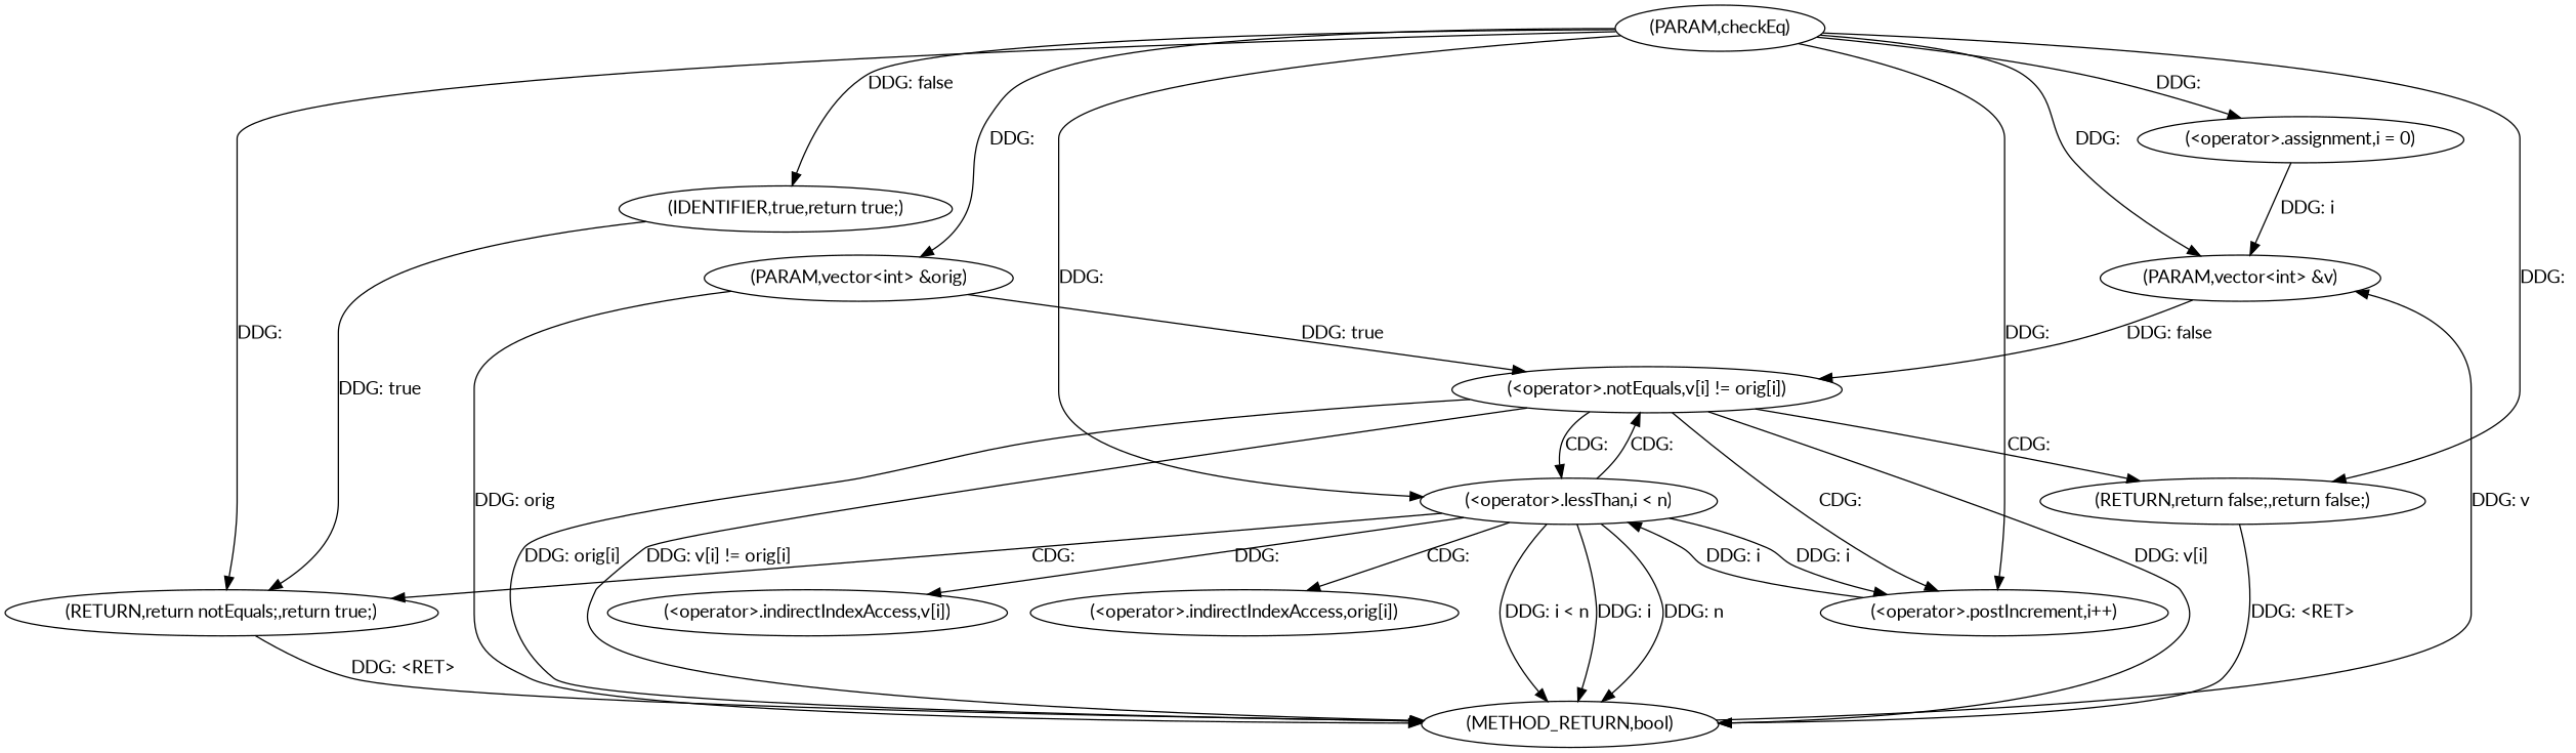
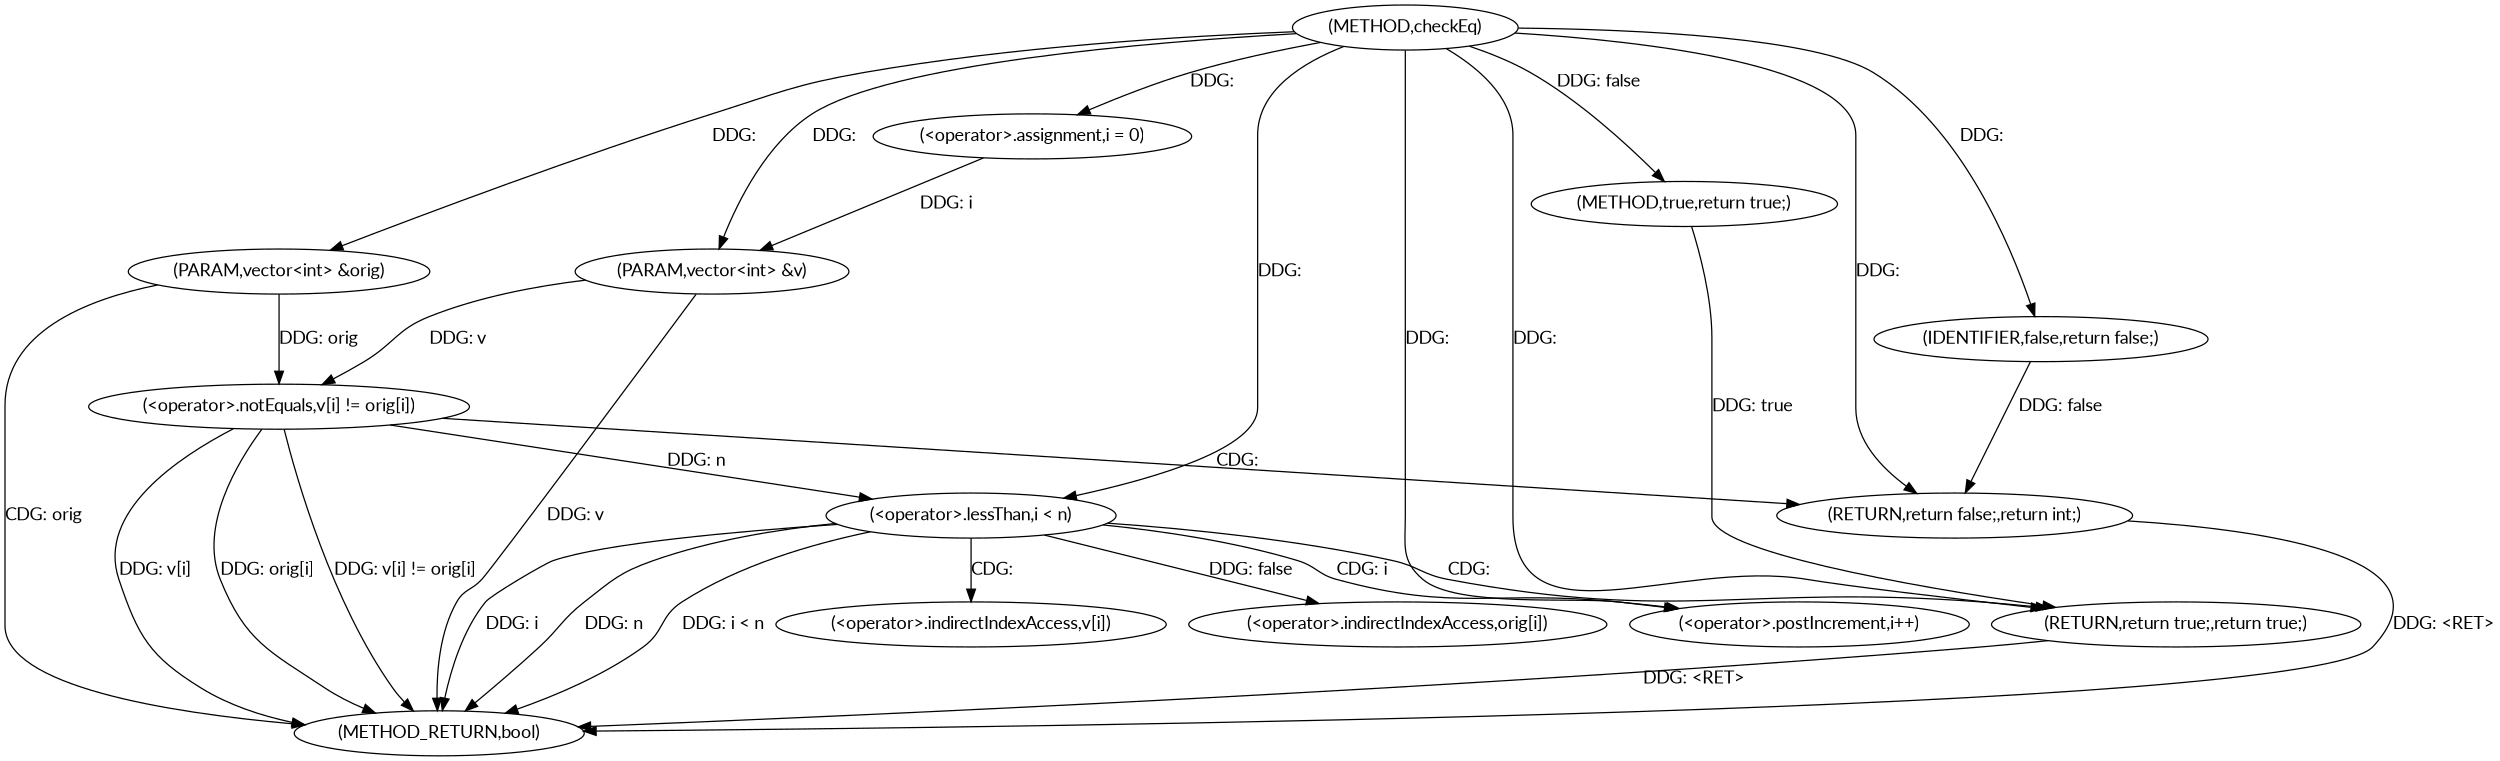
  digraph {
    fontname=Lato
    node [fontname=Lato]
    edge [fontname=Lato]
-   n1 [label="(PARAM,checkEq)"]
+   n1 [label="(METHOD,checkEq)"]
    n2 [label="(PARAM,vector<int> &v)"]
    n3 [label="(PARAM,vector<int> &orig)"]
-   n4 [label="(RETURN,return notEquals;,return true;)"]
+   n4 [label="(RETURN,return true;,return true;)"]
    n5 [label="(<operator>.assignment,i = 0)"]
    n6 [label="(<operator>.lessThan,i < n)"]
    n7 [label="(<operator>.postIncrement,i++)"]
-   n8 [label="(IDENTIFIER,true,return true;)"]
-   n9 [label="(RETURN,return false;,return false;)"]
+   n8 [label="(METHOD,true,return true;)"]
+   n9 [label="(RETURN,return false;,return int;)"]
+   n10 [label="(IDENTIFIER,false,return false;)"]
    n11 [label="(METHOD_RETURN,bool)"]
    n12 [label="(<operator>.notEquals,v[i] != orig[i])"]
    n13 [label="(<operator>.indirectIndexAccess,v[i])"]
    n14 [label="(<operator>.indirectIndexAccess,orig[i])"]
    n1 -> n2 [label="DDG: "]
    n1 -> n3 [label="DDG: "]
    n1 -> n4 [label="DDG: "]
    n1 -> n5 [label="DDG: "]
    n1 -> n6 [label="DDG: "]
    n1 -> n7 [label="DDG: "]
    n1 -> n8 [label="DDG: false"]
    n1 -> n9 [label="DDG: "]
-   n11 -> n2 [label="DDG: v"]
-   n2 -> n12 [label="DDG: false"]
-   n3 -> n11 [label="DDG: orig"]
-   n3 -> n12 [label="DDG: true"]
+   n1 -> n10 [label="DDG: "]
+   n2 -> n11 [label="DDG: v"]
+   n2 -> n12 [label="DDG: v"]
+   n3 -> n11 [label="CDG: orig"]
+   n3 -> n12 [label="DDG: orig"]
    n4 -> n11 [label="DDG: <RET>"]
    n5 -> n2 [label="DDG: i"]
    n6 -> n4 [label="CDG: "]
-   n6 -> n7 [label="DDG: i"]
+   n6 -> n7 [label="CDG: i"]
    n6 -> n11 [label="DDG: i"]
    n6 -> n11 [label="DDG: n"]
    n6 -> n11 [label="DDG: i < n"]
-   n6 -> n12 [label="CDG: "]
-   n6 -> n13 [label="DDG: "]
-   n6 -> n14 [label="CDG: "]
-   n7 -> n6 [label="DDG: i"]
+   n6 -> n13 [label="CDG: "]
+   n6 -> n14 [label="DDG: false"]
    n8 -> n4 [label="DDG: true"]
    n9 -> n11 [label="DDG: <RET>"]
-   n12 -> n6 [label="CDG: "]
-   n12 -> n7 [label="CDG: "]
+   n10 -> n9 [label="DDG: false"]
+   n12 -> n6 [label="DDG: n"]
    n12 -> n9 [label="CDG: "]
    n12 -> n11 [label="DDG: v[i]"]
    n12 -> n11 [label="DDG: orig[i]"]
    n12 -> n11 [label="DDG: v[i] != orig[i]"]
  }
